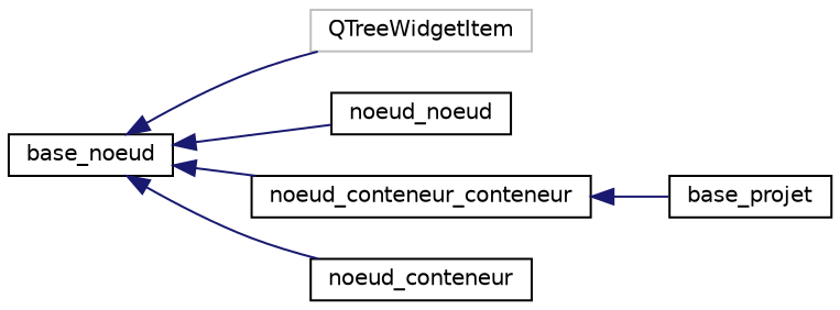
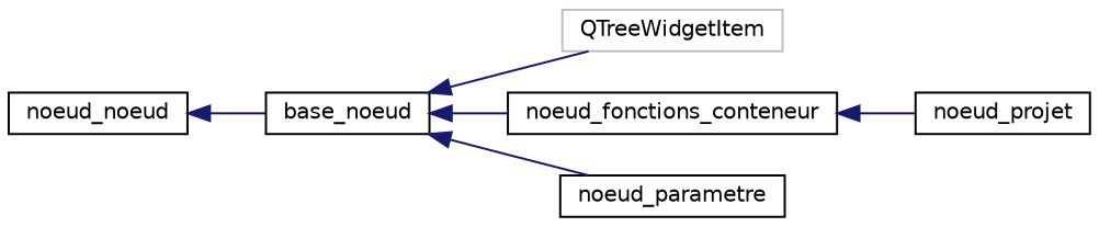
  digraph {
    rankdir=LR
    node [color=black fillcolor=white fontname=Helvetica fontsize=10 shape=record style=filled]
    edge [color=midnightblue dir=back fontname=Helvetica fontsize=10 labelfontname=Helvetica labelfontsize=10 style=solid]
    n1 [color=grey75 height=0.2 label=QTreeWidgetItem width=0.4]
    n2 [height=0.2 label=base_noeud width=0.4]
    n3 [height=0.2 label=noeud_noeud width=0.4]
-   n4 [height=0.2 label=noeud_conteneur_conteneur width=0.4]
-   n5 [height=0.2 label=noeud_conteneur width=0.4]
-   n6 [height=0.2 label=base_projet width=0.4]
+   n4 [height=0.2 label=noeud_fonctions_conteneur width=0.4]
+   n5 [height=0.2 label=noeud_parametre width=0.4]
+   n6 [height=0.2 label=noeud_projet width=0.4]
    n2 -> n1
-   n2 -> n3
+   n3 -> n2
    n2 -> n4
    n2 -> n5
    n4 -> n6
  }
